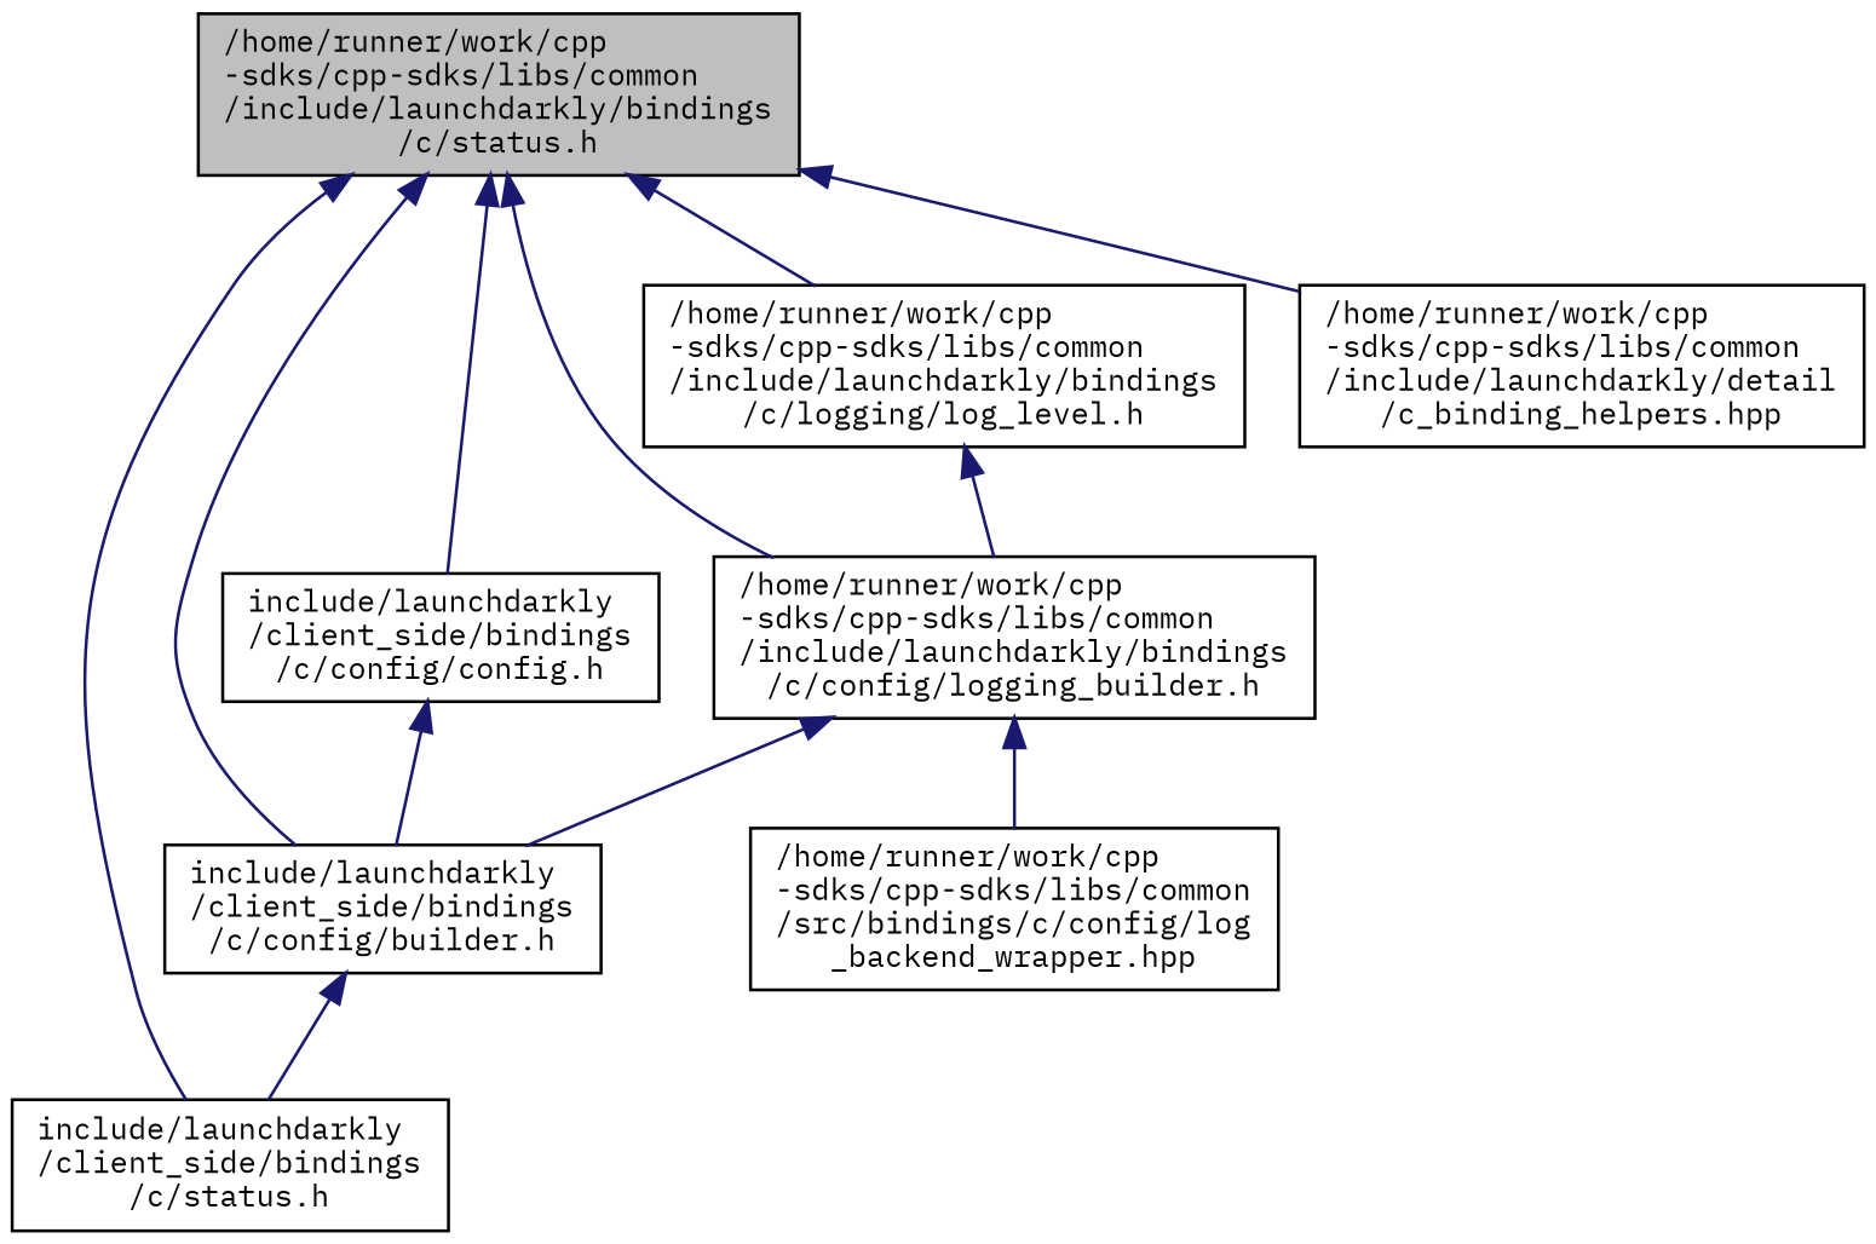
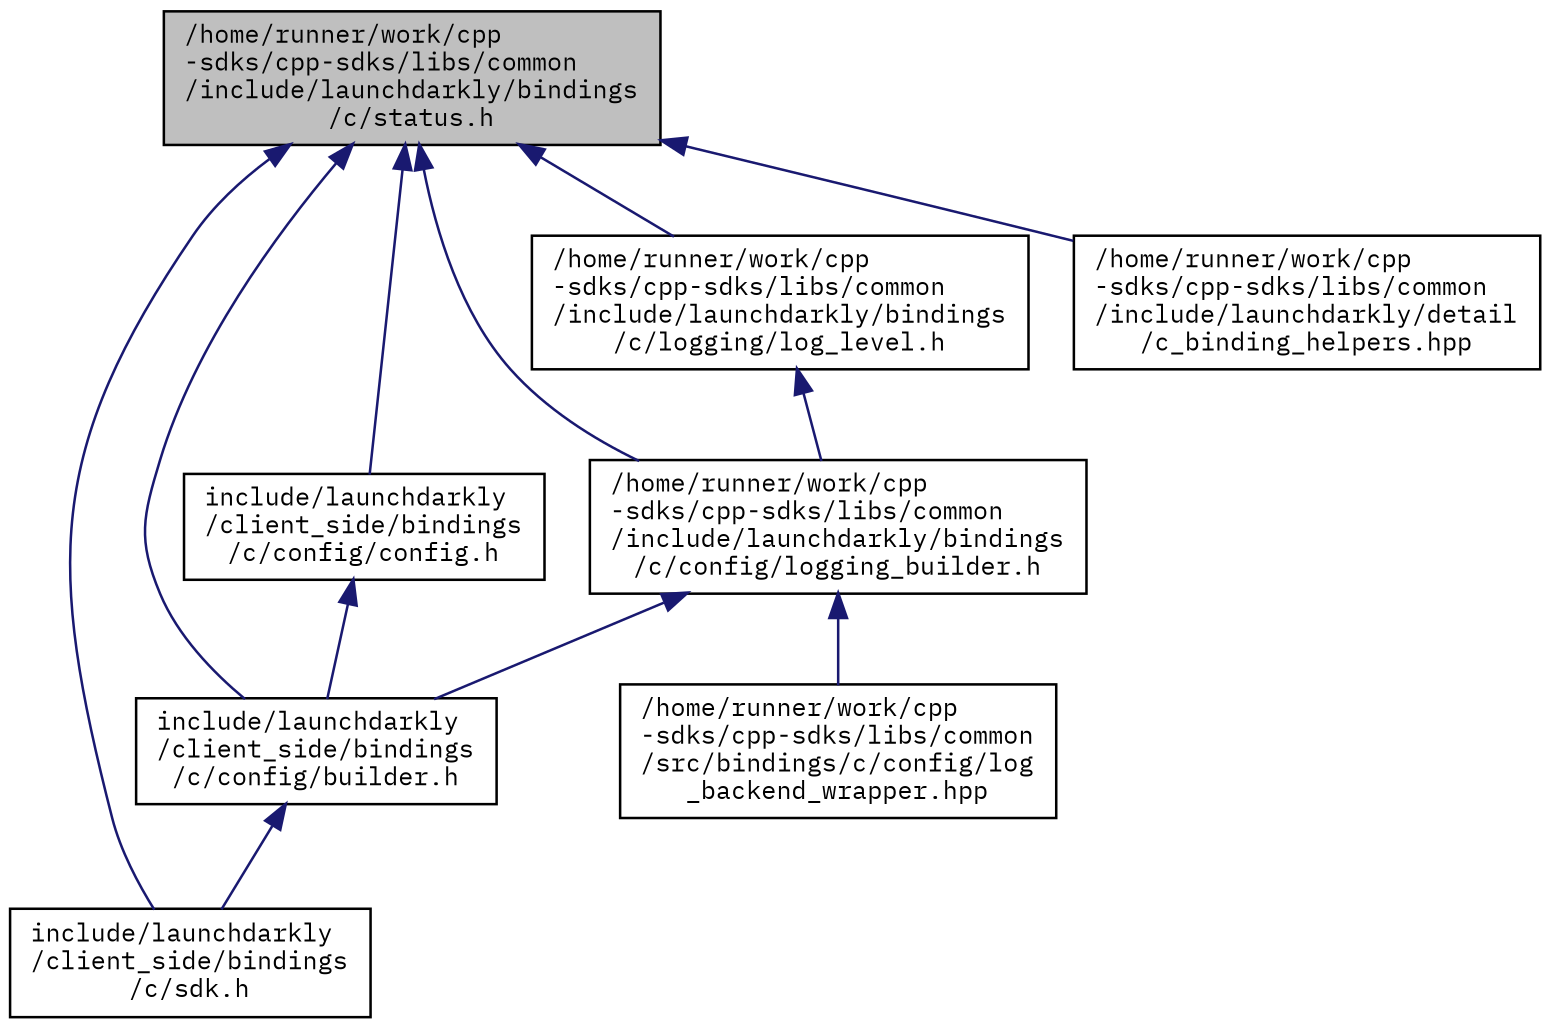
  digraph {
    fontname="IBM Plex Mono"
    node [color=black fillcolor=white fontname="IBM Plex Mono" fontsize=10 shape=record style=filled]
    edge [color=midnightblue dir=back fontname="IBM Plex Mono" fontsize=10 labelfontname=Helvetica labelfontsize=10 style=solid]
    n1 [fillcolor=grey75 fontcolor=black height=0.2 label="/home/runner/work/cpp\l-sdks/cpp-sdks/libs/common\l/include/launchdarkly/bindings\l/c/status.h" width=0.4]
    n2 [height=0.2 label="include/launchdarkly\l/client_side/bindings\l/c/config/builder.h" width=0.4]
-   n3 [height=0.2 label="include/launchdarkly\l/client_side/bindings\l/c/status.h" width=0.4]
+   n3 [height=0.2 label="include/launchdarkly\l/client_side/bindings\l/c/sdk.h" width=0.4]
    n4 [height=0.2 label="include/launchdarkly\l/client_side/bindings\l/c/config/config.h" width=0.4]
    n5 [height=0.2 label="/home/runner/work/cpp\l-sdks/cpp-sdks/libs/common\l/include/launchdarkly/bindings\l/c/config/logging_builder.h" width=0.4]
    n6 [height=0.2 label="/home/runner/work/cpp\l-sdks/cpp-sdks/libs/common\l/include/launchdarkly/bindings\l/c/logging/log_level.h" width=0.4]
    n7 [height=0.2 label="/home/runner/work/cpp\l-sdks/cpp-sdks/libs/common\l/include/launchdarkly/detail\l/c_binding_helpers.hpp" width=0.4]
    n8 [height=0.2 label="/home/runner/work/cpp\l-sdks/cpp-sdks/libs/common\l/src/bindings/c/config/log\l_backend_wrapper.hpp" width=0.4]
    n1 -> n2
    n1 -> n3
    n1 -> n4
    n1 -> n5
    n1 -> n6
    n1 -> n7
    n2 -> n3
    n4 -> n2
    n5 -> n2
    n5 -> n8
    n6 -> n5
  }
